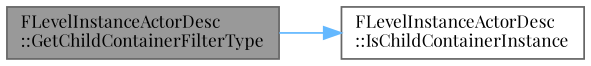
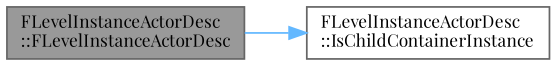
  digraph {
    rankdir=LR
    fontname="Playfair Display"
    node [fontname="Playfair Display" fontsize=10 shape=box style=filled]
-   n1 [color=gray40 fillcolor=grey60 fontcolor=black height=0.2 label="FLevelInstanceActorDesc\l::GetChildContainerFilterType" width=0.4]
+   n1 [color=gray40 fillcolor=grey60 fontcolor=black height=0.2 label="FLevelInstanceActorDesc\l::FLevelInstanceActorDesc" width=0.4]
    n2 [color=grey40 fillcolor=white height=0.2 label="FLevelInstanceActorDesc\l::IsChildContainerInstance" width=0.4]
    n1 -> n2 [color=steelblue1 fontname="Playfair Display" fontsize=10 labelfontname=Helvetica labelfontsize=10 style=solid]
  }
